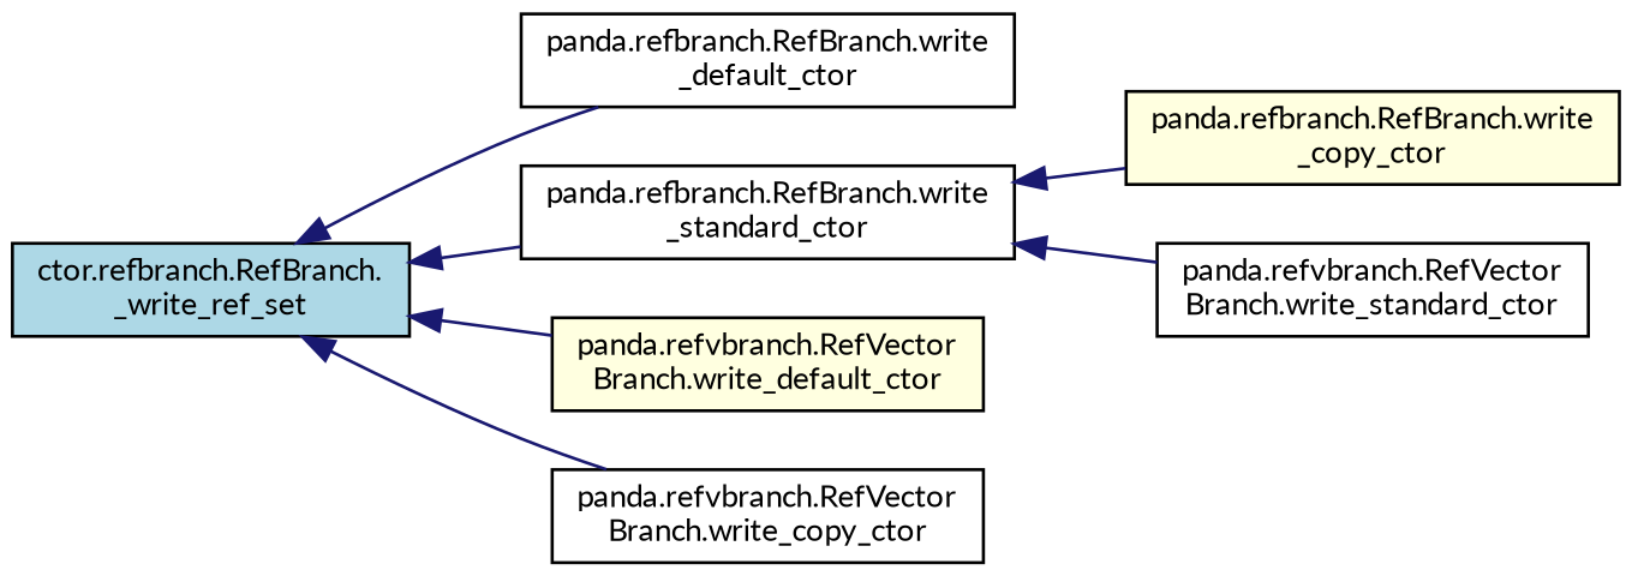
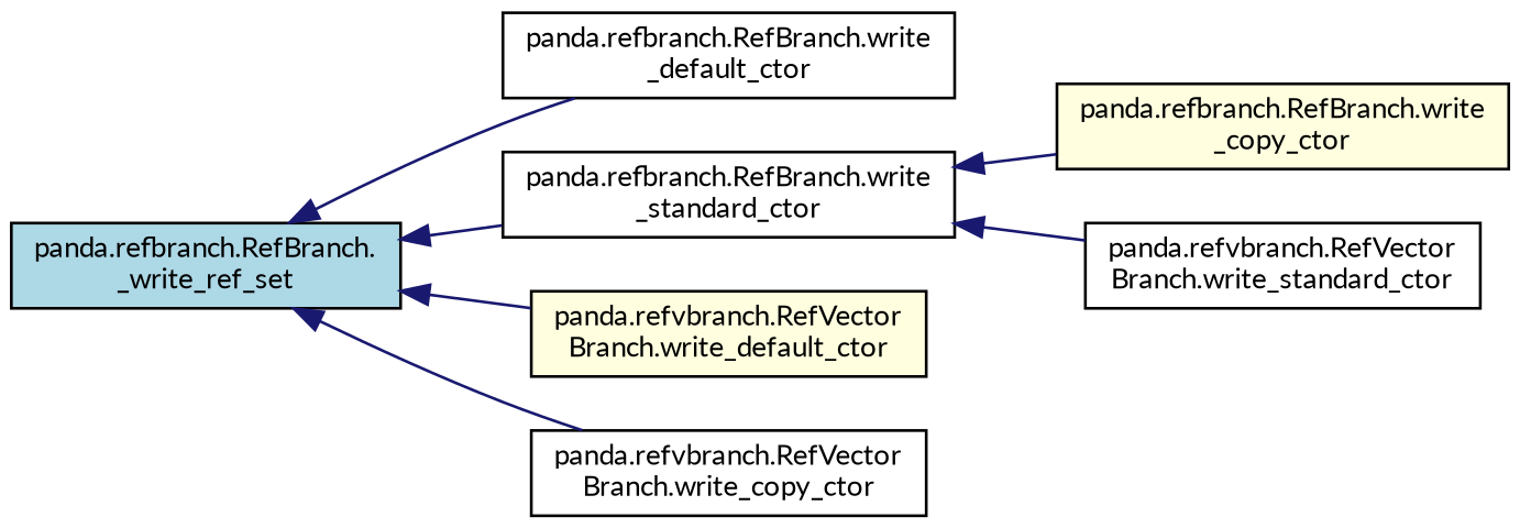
  digraph {
    fontname=Lato
    rankdir=LR
    node [color=black fillcolor=white fontname=Lato fontsize=10 shape=record style=filled]
    edge [color=midnightblue dir=back fontname=Lato fontsize=10 labelfontname=Helvetica labelfontsize=10 style=solid]
-   n1 [fillcolor=lightblue fontcolor=black height=0.2 label="ctor.refbranch.RefBranch.\l_write_ref_set" width=0.4]
+   n1 [fillcolor=lightblue fontcolor=black height=0.2 label="panda.refbranch.RefBranch.\l_write_ref_set" width=0.4]
    n2 [height=0.2 label="panda.refbranch.RefBranch.write\l_default_ctor" width=0.4]
    n3 [height=0.2 label="panda.refbranch.RefBranch.write\l_standard_ctor" width=0.4]
    n4 [fillcolor=lightyellow height=0.2 label="panda.refvbranch.RefVector\lBranch.write_default_ctor" width=0.4]
    n5 [height=0.2 label="panda.refvbranch.RefVector\lBranch.write_copy_ctor" width=0.4]
    n6 [fillcolor=lightyellow height=0.2 label="panda.refbranch.RefBranch.write\l_copy_ctor" width=0.4]
    n7 [height=0.2 label="panda.refvbranch.RefVector\lBranch.write_standard_ctor" width=0.4]
    n1 -> n2
    n1 -> n3
    n1 -> n4
    n1 -> n5
    n3 -> n6
    n3 -> n7
  }
